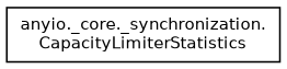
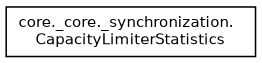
  digraph {
    rankdir=LR
-   n1 [color=black fillcolor=white fontname=Helvetica fontsize=10 height=0.2 label="anyio._core._synchronization.\lCapacityLimiterStatistics" shape=record style=filled width=0.4]
+   n1 [color=black fillcolor=white fontname=Helvetica fontsize=10 height=0.2 label="core._core._synchronization.\lCapacityLimiterStatistics" shape=record style=filled width=0.4]
  }
